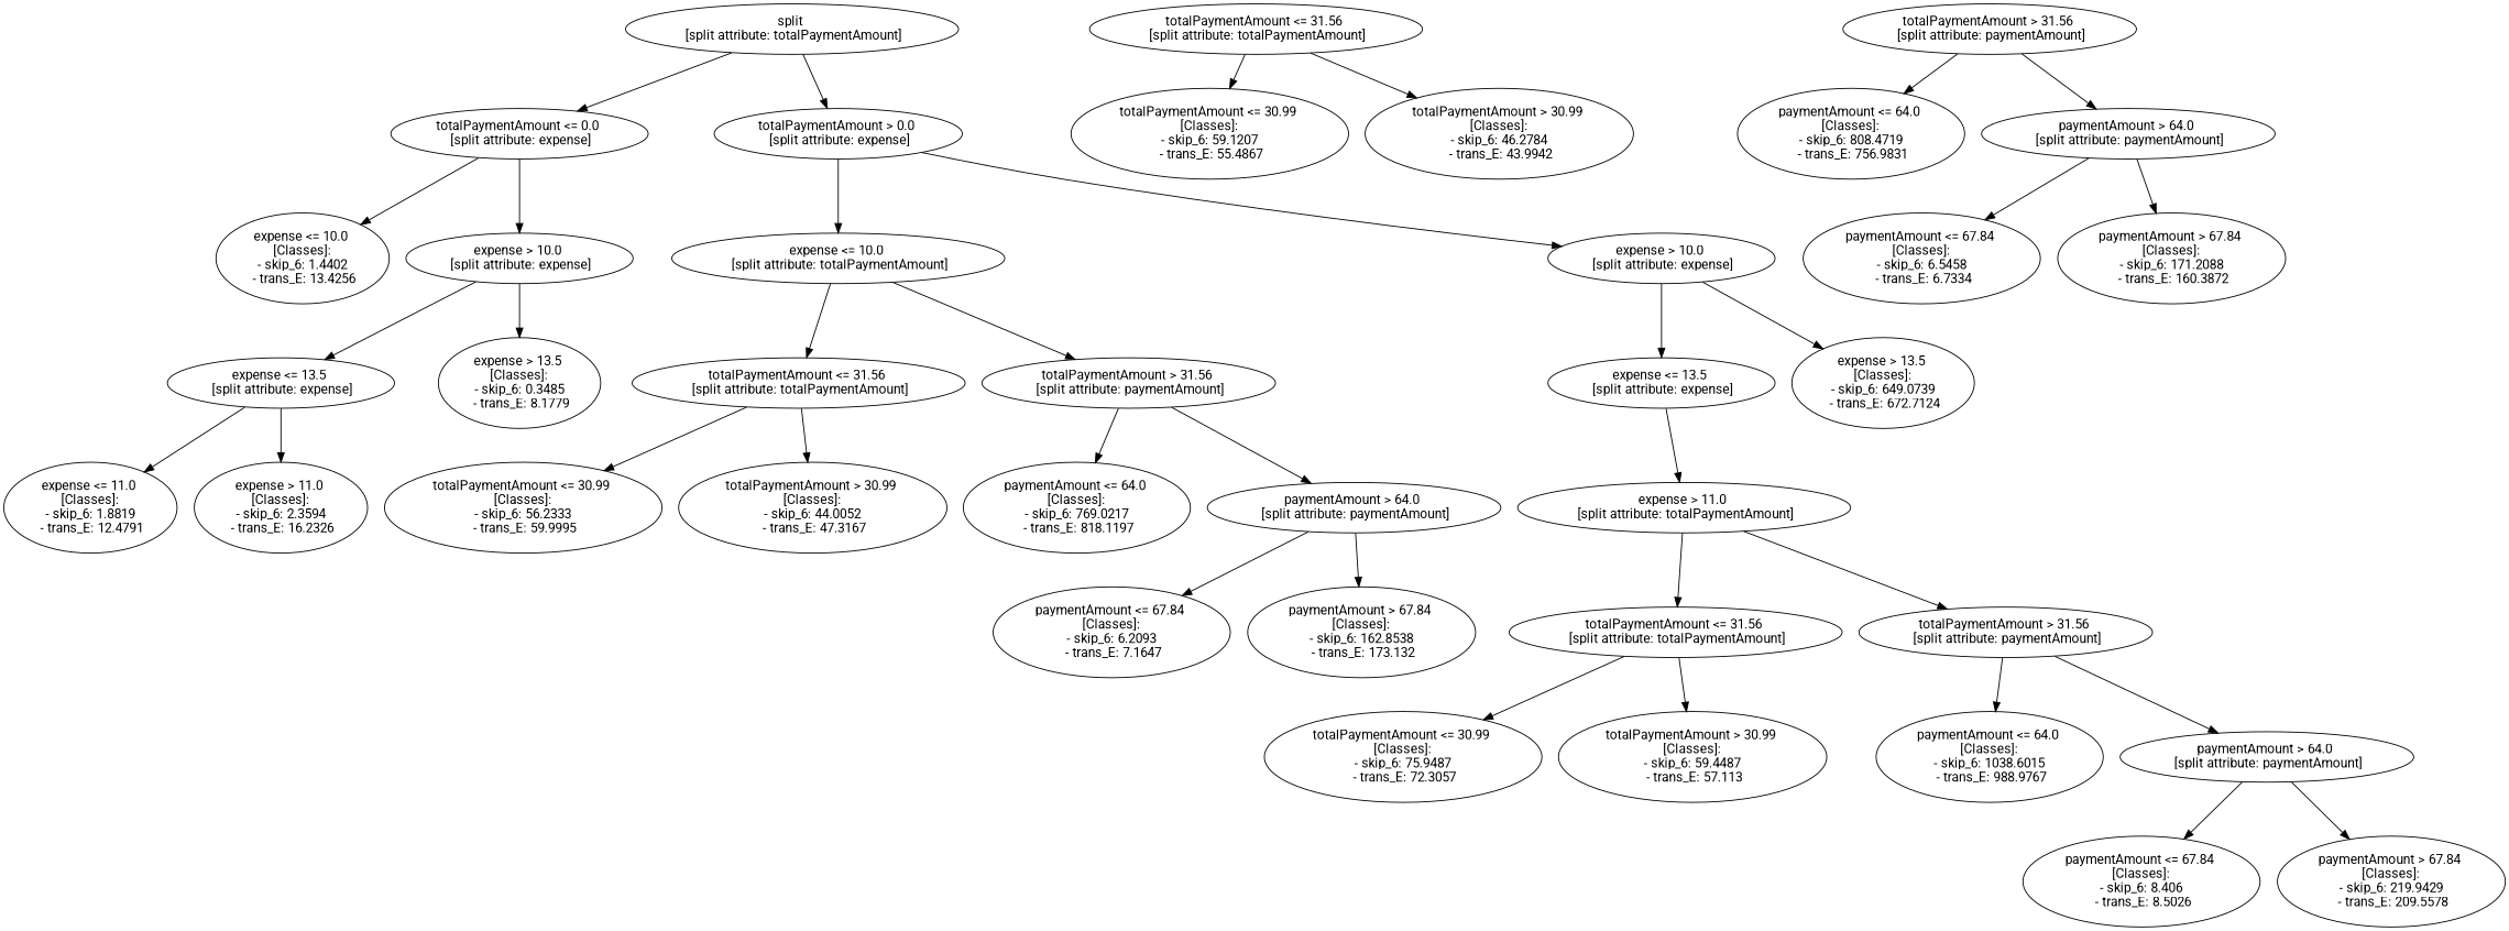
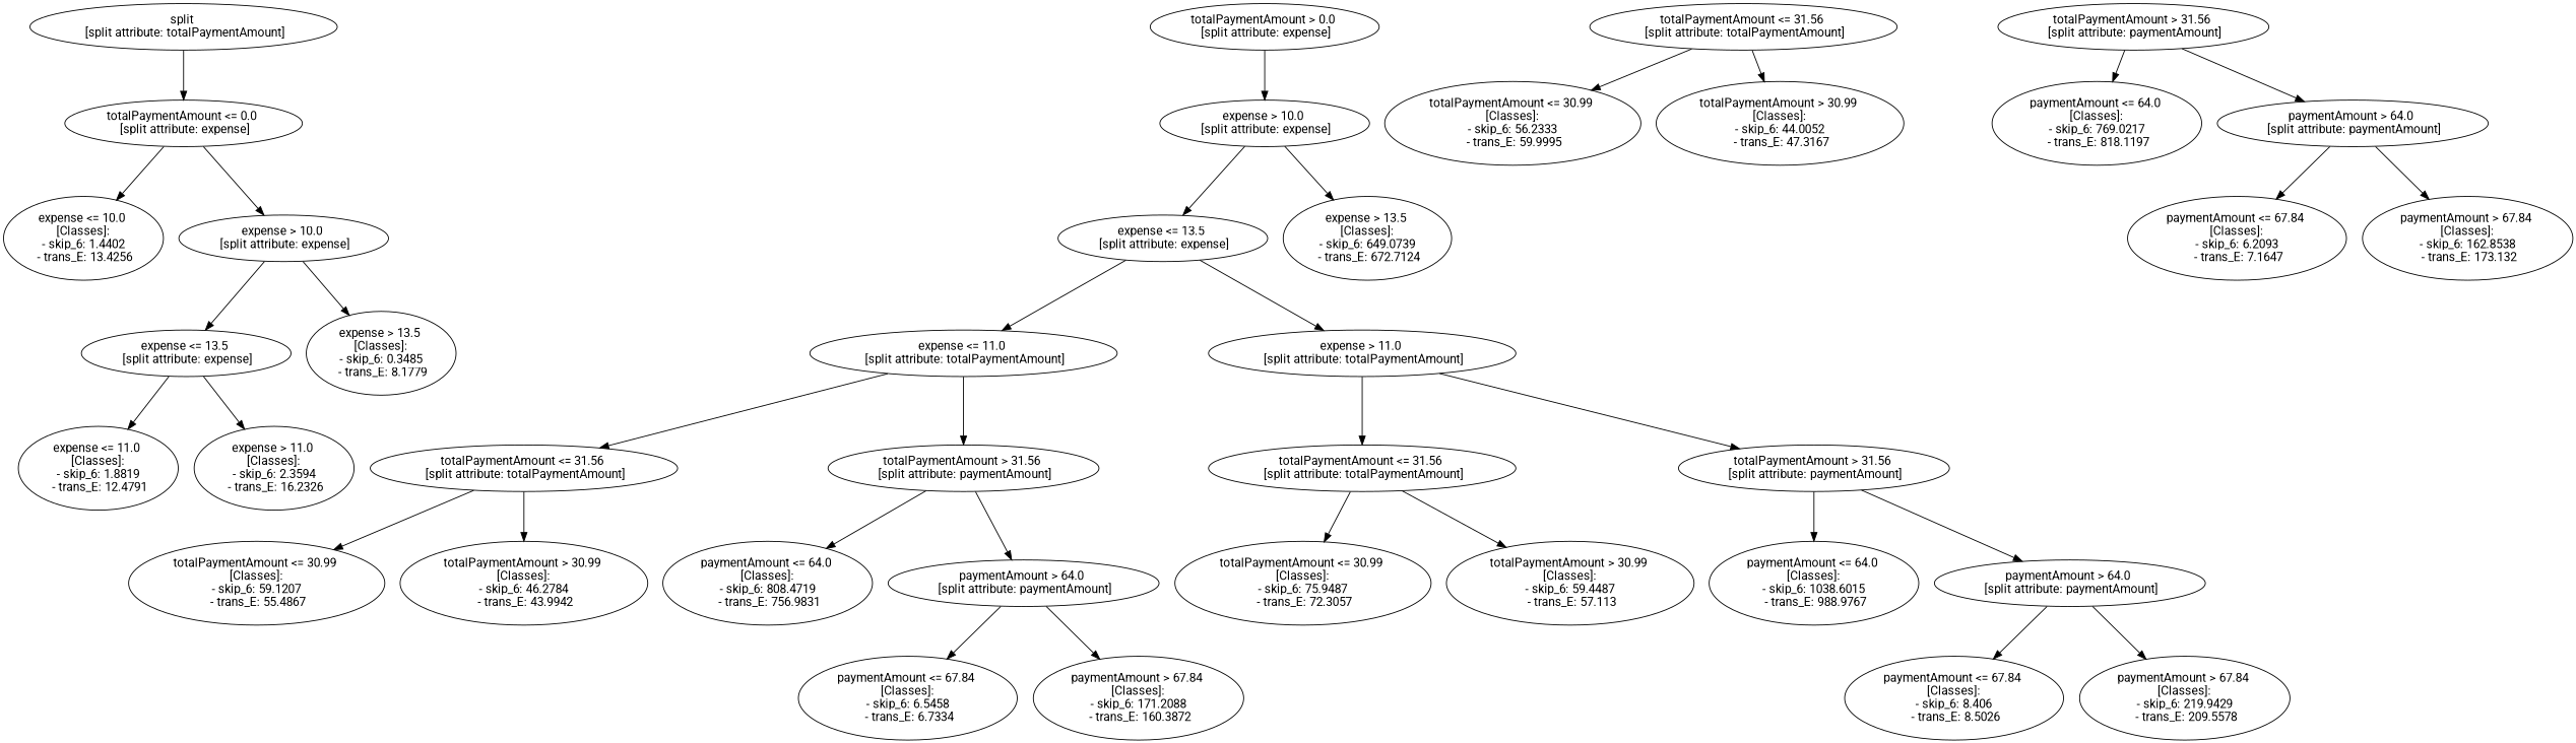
  digraph {
    fontname=Roboto
    node [fontname=Roboto]
    edge [fontname=Roboto]
    n1 [label="split \n [split attribute: totalPaymentAmount]"]
    n2 [label="totalPaymentAmount <= 0.0 \n [split attribute: expense]"]
    n3 [label="totalPaymentAmount > 0.0 \n [split attribute: expense]"]
    n4 [label="expense <= 10.0 \n [Classes]: \n - skip_6: 1.4402 \n - trans_E: 13.4256"]
    n5 [label="expense > 10.0 \n [split attribute: expense]"]
-   n6 [label="expense <= 10.0 \n [split attribute: totalPaymentAmount]"]
    n7 [label="expense > 10.0 \n [split attribute: expense]"]
    n8 [label="expense <= 13.5 \n [split attribute: expense]"]
    n9 [label="expense > 13.5 \n [Classes]: \n - skip_6: 0.3485 \n - trans_E: 8.1779"]
    n10 [label="expense <= 11.0 \n [Classes]: \n - skip_6: 1.8819 \n - trans_E: 12.4791"]
    n11 [label="expense > 11.0 \n [Classes]: \n - skip_6: 2.3594 \n - trans_E: 16.2326"]
    n12 [label="totalPaymentAmount <= 31.56 \n [split attribute: totalPaymentAmount]"]
    n13 [label="totalPaymentAmount > 31.56 \n [split attribute: paymentAmount]"]
    n14 [label="expense <= 13.5 \n [split attribute: expense]"]
    n15 [label="expense > 13.5 \n [Classes]: \n - skip_6: 649.0739 \n - trans_E: 672.7124"]
    n16 [label="totalPaymentAmount <= 30.99 \n [Classes]: \n - skip_6: 56.2333 \n - trans_E: 59.9995"]
    n17 [label="totalPaymentAmount > 30.99 \n [Classes]: \n - skip_6: 44.0052 \n - trans_E: 47.3167"]
    n18 [label="paymentAmount <= 64.0 \n [Classes]: \n - skip_6: 769.0217 \n - trans_E: 818.1197"]
    n19 [label="paymentAmount > 64.0 \n [split attribute: paymentAmount]"]
    n20 [label="paymentAmount <= 67.84 \n [Classes]: \n - skip_6: 6.2093 \n - trans_E: 7.1647"]
    n21 [label="paymentAmount > 67.84 \n [Classes]: \n - skip_6: 162.8538 \n - trans_E: 173.132"]
+   n22 [label="expense <= 11.0 \n [split attribute: totalPaymentAmount]"]
    n23 [label="expense > 11.0 \n [split attribute: totalPaymentAmount]"]
    n24 [label="totalPaymentAmount <= 31.56 \n [split attribute: totalPaymentAmount]"]
    n25 [label="totalPaymentAmount > 31.56 \n [split attribute: paymentAmount]"]
    n26 [label="totalPaymentAmount <= 31.56 \n [split attribute: totalPaymentAmount]"]
    n27 [label="totalPaymentAmount > 31.56 \n [split attribute: paymentAmount]"]
    n28 [label="totalPaymentAmount <= 30.99 \n [Classes]: \n - skip_6: 59.1207 \n - trans_E: 55.4867"]
    n29 [label="totalPaymentAmount > 30.99 \n [Classes]: \n - skip_6: 46.2784 \n - trans_E: 43.9942"]
    n30 [label="paymentAmount <= 64.0 \n [Classes]: \n - skip_6: 808.4719 \n - trans_E: 756.9831"]
    n31 [label="paymentAmount > 64.0 \n [split attribute: paymentAmount]"]
    n32 [label="paymentAmount <= 67.84 \n [Classes]: \n - skip_6: 6.5458 \n - trans_E: 6.7334"]
    n33 [label="paymentAmount > 67.84 \n [Classes]: \n - skip_6: 171.2088 \n - trans_E: 160.3872"]
    n34 [label="totalPaymentAmount <= 30.99 \n [Classes]: \n - skip_6: 75.9487 \n - trans_E: 72.3057"]
    n35 [label="totalPaymentAmount > 30.99 \n [Classes]: \n - skip_6: 59.4487 \n - trans_E: 57.113"]
    n36 [label="paymentAmount <= 64.0 \n [Classes]: \n - skip_6: 1038.6015 \n - trans_E: 988.9767"]
    n37 [label="paymentAmount > 64.0 \n [split attribute: paymentAmount]"]
    n38 [label="paymentAmount <= 67.84 \n [Classes]: \n - skip_6: 8.406 \n - trans_E: 8.5026"]
    n39 [label="paymentAmount > 67.84 \n [Classes]: \n - skip_6: 219.9429 \n - trans_E: 209.5578"]
    n1 -> n2
-   n1 -> n3
    n2 -> n4
    n2 -> n5
-   n3 -> n6
    n3 -> n7
    n5 -> n8
    n5 -> n9
-   n6 -> n12
-   n6 -> n13
    n7 -> n14
    n7 -> n15
    n8 -> n10
    n8 -> n11
    n12 -> n16
    n12 -> n17
    n13 -> n18
    n13 -> n19
+   n14 -> n22
    n14 -> n23
    n19 -> n20
    n19 -> n21
+   n22 -> n24
+   n22 -> n25
    n23 -> n26
    n23 -> n27
    n24 -> n28
    n24 -> n29
    n25 -> n30
    n25 -> n31
    n26 -> n34
    n26 -> n35
    n27 -> n36
    n27 -> n37
    n31 -> n32
    n31 -> n33
    n37 -> n38
    n37 -> n39
  }
